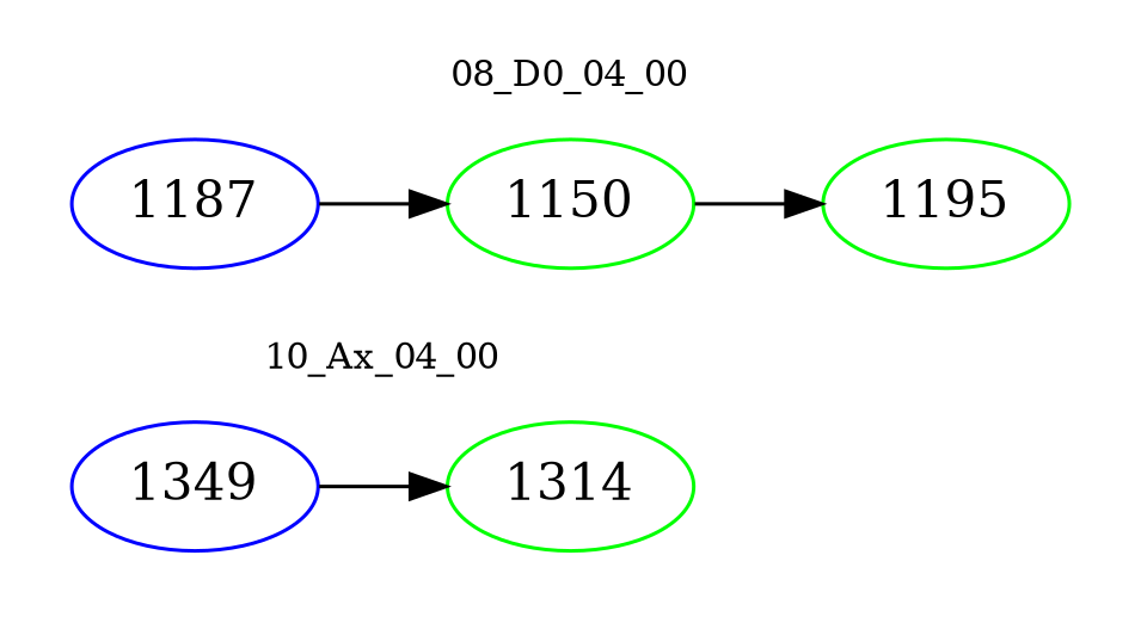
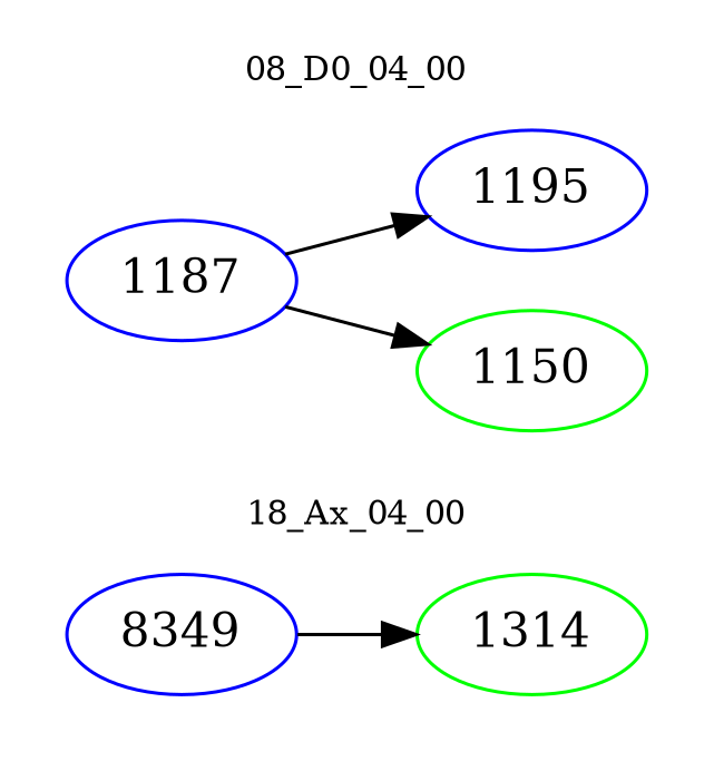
  digraph {
    rankdir=LR
    node [color=green]
    edge [color=black]
-   n1 [color=blue label=1349]
+   n1 [color=blue label=8349]
    n2 [label=1314]
    n3 [color=blue label=1187]
    n4 [label=1150]
-   n5 [label=1195]
+   n5 [color=blue label=1195]
    subgraph cluster_1 {
      color=white
      fontsize=10
-     label="10_Ax_04_00"
+     label="18_Ax_04_00"
      n1
      n2
    }
    subgraph cluster_2 {
      color=white
      fontsize=10
      label="08_D0_04_00"
      n3
      n4
      n5
    }
    n1 -> n2
    n3 -> n4
-   n4 -> n5
+   n3 -> n5
  }
